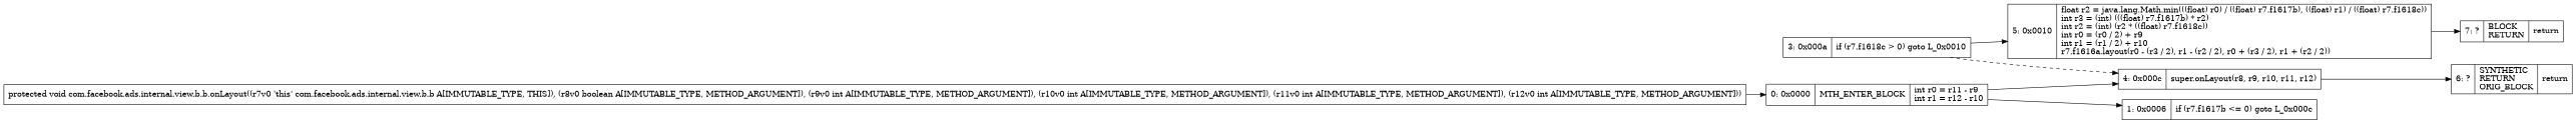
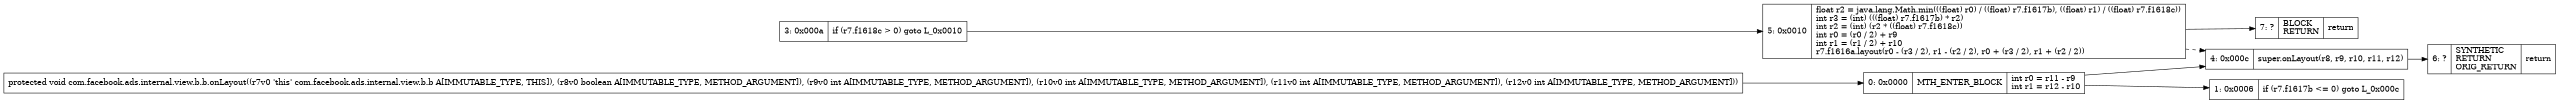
  digraph {
    rankdir=LR
    node [shape=record]
    n1 [label="{0\:\ 0x0000|MTH_ENTER_BLOCK\l|int r0 = r11 \- r9\lint r1 = r12 \- r10\l}"]
    n2 [label="{1\:\ 0x0006|if (r7.f1617b \<= 0) goto L_0x000c\l}"]
    n3 [label="{4\:\ 0x000c|super.onLayout(r8, r9, r10, r11, r12)\l}"]
-   n4 [label="{6\:\ ?|SYNTHETIC\lRETURN\lORIG_BLOCK\l|return\l}"]
+   n4 [label="{6\:\ ?|SYNTHETIC\lRETURN\lORIG_RETURN\l|return\l}"]
    n5 [label="{3\:\ 0x000a|if (r7.f1618c \> 0) goto L_0x0010\l}"]
    n6 [label="{5\:\ 0x0010|float r2 = java.lang.Math.min(((float) r0) \/ ((float) r7.f1617b), ((float) r1) \/ ((float) r7.f1618c))\lint r3 = (int) (((float) r7.f1617b) * r2)\lint r2 = (int) (r2 * ((float) r7.f1618c))\lint r0 = (r0 \/ 2) + r9\lint r1 = (r1 \/ 2) + r10\lr7.f1616a.layout(r0 \- (r3 \/ 2), r1 \- (r2 \/ 2), r0 + (r3 \/ 2), r1 + (r2 \/ 2))\l}"]
    n7 [label="{7\:\ ?|BLOCK\lRETURN\l|return\l}"]
    n8 [label="{protected void com.facebook.ads.internal.view.b.b.onLayout((r7v0 'this' com.facebook.ads.internal.view.b.b A[IMMUTABLE_TYPE, THIS]), (r8v0 boolean A[IMMUTABLE_TYPE, METHOD_ARGUMENT]), (r9v0 int A[IMMUTABLE_TYPE, METHOD_ARGUMENT]), (r10v0 int A[IMMUTABLE_TYPE, METHOD_ARGUMENT]), (r11v0 int A[IMMUTABLE_TYPE, METHOD_ARGUMENT]), (r12v0 int A[IMMUTABLE_TYPE, METHOD_ARGUMENT])) }"]
    n1 -> n2
    n1 -> n3
    n3 -> n4
-   n5 -> n3 [style=dashed]
+   n6 -> n3 [style=dashed]
    n5 -> n6
    n6 -> n7
    n8 -> n1
  }
